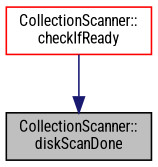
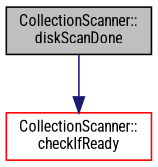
  digraph {
    rankdir=TB
    fontname="Roboto Condensed"
    node [fontname="Roboto Condensed" fontsize=10 shape=record style=filled]
    n1 [color=black fillcolor=grey75 fontcolor=black height=0.2 label="CollectionScanner::\ldiskScanDone" width=0.4]
    n2 [color=red fillcolor=white height=0.2 label="CollectionScanner::\lcheckIfReady" width=0.4]
-   n2 -> n1 [color=midnightblue fontname="Roboto Condensed" fontsize=10 labelfontname=Helvetica labelfontsize=10 style=solid]
+   n1 -> n2 [color=midnightblue fontname="Roboto Condensed" fontsize=10 labelfontname=Helvetica labelfontsize=10 style=solid]
  }
